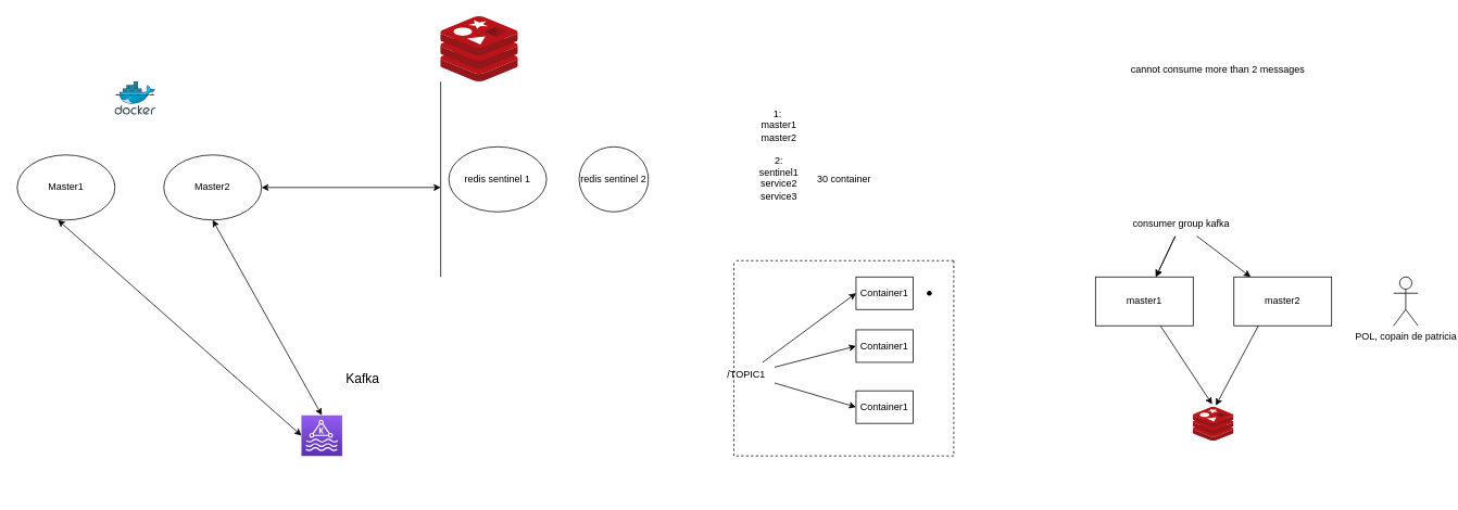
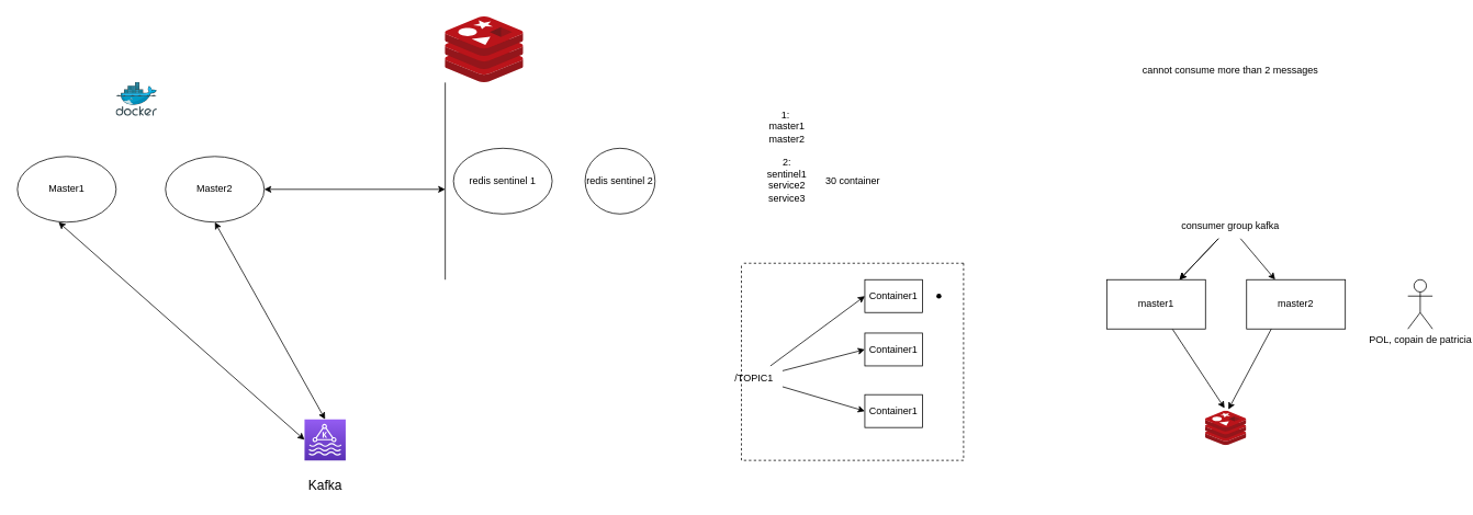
  <mxCell id="0" />
  <mxCell id="1" parent="0" />
  <mxCell id="2" value="" style="sketch=0;aspect=fixed;html=1;points=[];align=center;image;fontSize=12;image=img/lib/mscae/Docker.svg;" parent="1" vertex="1"><mxGeometry x="140" y="100" width="50" height="41" as="geometry" /></mxCell>
  <mxCell id="3" value="Master1" style="ellipse;whiteSpace=wrap;html=1;" parent="1" vertex="1"><mxGeometry x="20" y="190" width="120" height="80" as="geometry" /></mxCell>
  <mxCell id="4" value="Master2" style="ellipse;whiteSpace=wrap;html=1;" parent="1" vertex="1"><mxGeometry x="200" y="190" width="120" height="80" as="geometry" /></mxCell>
  <mxCell id="5" value="" style="sketch=0;aspect=fixed;html=1;points=[];align=center;image;fontSize=12;image=img/lib/mscae/Cache_Redis_Product.svg;" parent="1" vertex="1"><mxGeometry x="540" y="20" width="95.24" height="80" as="geometry" /></mxCell>
  <mxCell id="6" value="&lt;span style=&quot;&quot;&gt;redis sentinel 1&lt;/span&gt;" style="ellipse;whiteSpace=wrap;html=1;" parent="1" vertex="1"><mxGeometry x="550" y="180" width="120" height="80" as="geometry" /></mxCell>
  <mxCell id="7" value="&lt;span style=&quot;&quot;&gt;redis sentinel 2&lt;/span&gt;" style="ellipse;whiteSpace=wrap;html=1;" parent="1" vertex="1"><mxGeometry x="710" y="180" width="85" height="80" as="geometry" /></mxCell>
  <mxCell id="8" value="" style="sketch=0;points=[[0,0,0],[0.25,0,0],[0.5,0,0],[0.75,0,0],[1,0,0],[0,1,0],[0.25,1,0],[0.5,1,0],[0.75,1,0],[1,1,0],[0,0.25,0],[0,0.5,0],[0,0.75,0],[1,0.25,0],[1,0.5,0],[1,0.75,0]];outlineConnect=0;fontColor=#232F3E;gradientColor=#945DF2;gradientDirection=north;fillColor=#5A30B5;strokeColor=#ffffff;dashed=0;verticalLabelPosition=bottom;verticalAlign=top;align=center;html=1;fontSize=12;fontStyle=0;aspect=fixed;shape=mxgraph.aws4.resourceIcon;resIcon=mxgraph.aws4.managed_streaming_for_kafka;" parent="1" vertex="1"><mxGeometry x="369" y="510" width="50" height="50" as="geometry" /></mxCell>
  <mxCell id="9" value="" style="endArrow=classic;startArrow=classic;html=1;exitX=0.5;exitY=1;exitDx=0;exitDy=0;entryX=0.5;entryY=0;entryDx=0;entryDy=0;entryPerimeter=0;" parent="1" source="4" target="8" edge="1"><mxGeometry width="50" height="50" relative="1" as="geometry"><mxPoint x="360" y="320" as="sourcePoint" /><mxPoint x="410" y="270" as="targetPoint" /></mxGeometry></mxCell>
  <mxCell id="10" value="" style="endArrow=classic;startArrow=classic;html=1;exitX=0.5;exitY=1;exitDx=0;exitDy=0;entryX=0;entryY=0.5;entryDx=0;entryDy=0;entryPerimeter=0;" parent="1" target="8" edge="1"><mxGeometry width="50" height="50" relative="1" as="geometry"><mxPoint x="70" y="270" as="sourcePoint" /><mxPoint x="204" y="510" as="targetPoint" /></mxGeometry></mxCell>
  <mxCell id="11" value="" style="endArrow=none;html=1;" parent="1" edge="1"><mxGeometry width="50" height="50" relative="1" as="geometry"><mxPoint x="540" y="340" as="sourcePoint" /><mxPoint x="540" y="100" as="targetPoint" /></mxGeometry></mxCell>
  <mxCell id="12" value="" style="endArrow=classic;startArrow=classic;html=1;exitX=1;exitY=0.5;exitDx=0;exitDy=0;" parent="1" source="4" edge="1"><mxGeometry width="50" height="50" relative="1" as="geometry"><mxPoint x="460" y="320" as="sourcePoint" /><mxPoint x="540" y="230" as="targetPoint" /></mxGeometry></mxCell>
- <mxCell id="13" value="Kafka" style="text;html=1;align=center;verticalAlign=middle;resizable=0;points=[];autosize=1;strokeColor=none;fillColor=none;strokeWidth=0;fontSize=16;" parent="1" vertex="1"><mxGeometry x="414" y="450" width="60" height="30" as="geometry" /></mxCell>
+ <mxCell id="13" value="Kafka" style="text;html=1;align=center;verticalAlign=middle;resizable=0;points=[];autosize=1;strokeColor=none;fillColor=none;strokeWidth=0;fontSize=16;" parent="1" vertex="1"><mxGeometry x="364" y="575" width="60" height="30" as="geometry" /></mxCell>
  <mxCell id="14" value="1:&amp;nbsp;&lt;br&gt;master1&lt;br&gt;master2&lt;br&gt;&lt;br&gt;2:&lt;br&gt;sentinel1&lt;br&gt;service2&lt;br&gt;service3" style="text;html=1;align=center;verticalAlign=middle;resizable=0;points=[];autosize=1;strokeColor=none;fillColor=none;" parent="1" vertex="1"><mxGeometry x="920" y="125" width="70" height="130" as="geometry" /></mxCell>
  <mxCell id="15" value="30 container" style="text;html=1;align=center;verticalAlign=middle;resizable=0;points=[];autosize=1;strokeColor=none;fillColor=none;" parent="1" vertex="1"><mxGeometry x="990" y="205" width="90" height="30" as="geometry" /></mxCell>
  <mxCell id="16" style="edgeStyle=none;html=1;entryX=0;entryY=0.5;entryDx=0;entryDy=0;" parent="1" source="19" target="20" edge="1"><mxGeometry relative="1" as="geometry" /></mxCell>
  <mxCell id="17" style="edgeStyle=none;html=1;entryX=0;entryY=0.5;entryDx=0;entryDy=0;" parent="1" source="19" target="21" edge="1"><mxGeometry relative="1" as="geometry" /></mxCell>
  <mxCell id="18" style="edgeStyle=none;html=1;entryX=0;entryY=0.5;entryDx=0;entryDy=0;" parent="1" source="19" target="22" edge="1"><mxGeometry relative="1" as="geometry" /></mxCell>
  <mxCell id="19" value="/TOPIC1" style="text;html=1;align=center;verticalAlign=middle;resizable=0;points=[];autosize=1;strokeColor=none;fillColor=none;" parent="1" vertex="1"><mxGeometry x="880" y="445" width="70" height="30" as="geometry" /></mxCell>
  <mxCell id="20" value="Container1" style="whiteSpace=wrap;html=1;" parent="1" vertex="1"><mxGeometry x="1050" y="340" width="70" height="40" as="geometry" /></mxCell>
  <mxCell id="21" value="Container1" style="whiteSpace=wrap;html=1;" parent="1" vertex="1"><mxGeometry x="1050" y="405" width="70" height="40" as="geometry" /></mxCell>
  <mxCell id="22" value="Container1" style="whiteSpace=wrap;html=1;" parent="1" vertex="1"><mxGeometry x="1050" y="480" width="70" height="40" as="geometry" /></mxCell>
  <mxCell id="23" value="" style="shape=waypoint;sketch=0;size=6;pointerEvents=1;points=[];fillColor=none;resizable=0;rotatable=0;perimeter=centerPerimeter;snapToPoint=1;" parent="1" vertex="1"><mxGeometry x="1130" y="350" width="20" height="20" as="geometry" /></mxCell>
  <mxCell id="24" value="" style="endArrow=none;dashed=1;html=1;" parent="1" edge="1"><mxGeometry width="50" height="50" relative="1" as="geometry"><mxPoint x="900" y="560" as="sourcePoint" /><mxPoint x="900" y="320" as="targetPoint" /></mxGeometry></mxCell>
  <mxCell id="25" value="" style="endArrow=none;dashed=1;html=1;" parent="1" edge="1"><mxGeometry width="50" height="50" relative="1" as="geometry"><mxPoint x="1170" y="320" as="sourcePoint" /><mxPoint x="900" y="320" as="targetPoint" /></mxGeometry></mxCell>
  <mxCell id="26" value="" style="endArrow=none;dashed=1;html=1;" parent="1" edge="1"><mxGeometry width="50" height="50" relative="1" as="geometry"><mxPoint x="1170" y="560" as="sourcePoint" /><mxPoint x="900" y="560" as="targetPoint" /></mxGeometry></mxCell>
  <mxCell id="27" value="" style="endArrow=none;dashed=1;html=1;" parent="1" edge="1"><mxGeometry width="50" height="50" relative="1" as="geometry"><mxPoint x="1170" y="320" as="sourcePoint" /><mxPoint x="1170" y="560" as="targetPoint" /></mxGeometry></mxCell>
  <mxCell id="28" value="" style="edgeStyle=none;html=1;" parent="1" source="31" target="33" edge="1"><mxGeometry relative="1" as="geometry" /></mxCell>
  <mxCell id="29" value="" style="edgeStyle=none;html=1;" parent="1" source="31" target="33" edge="1"><mxGeometry relative="1" as="geometry" /></mxCell>
  <mxCell id="30" value="" style="edgeStyle=none;html=1;" parent="1" source="31" target="34" edge="1"><mxGeometry relative="1" as="geometry" /></mxCell>
- <mxCell id="31" value="consumer group kafka" style="text;html=1;align=center;verticalAlign=middle;resizable=0;points=[];autosize=1;strokeColor=none;fillColor=none;" parent="1" vertex="1"><mxGeometry x="1379" y="260" width="140" height="30" as="geometry" /></mxCell>
+ <mxCell id="31" value="consumer group kafka" style="text;html=1;align=center;verticalAlign=middle;resizable=0;points=[];autosize=1;strokeColor=none;fillColor=none;" parent="1" vertex="1"><mxGeometry x="1424" y="260" width="140" height="30" as="geometry" /></mxCell>
  <mxCell id="32" value="" style="edgeStyle=none;html=1;entryX=0.465;entryY=-0.084;entryDx=0;entryDy=0;entryPerimeter=0;" parent="1" source="33" target="36" edge="1"><mxGeometry relative="1" as="geometry"><mxPoint x="1404" y="480" as="targetPoint" /></mxGeometry></mxCell>
  <mxCell id="33" value="master1" style="whiteSpace=wrap;html=1;" parent="1" vertex="1"><mxGeometry x="1344" y="340" width="120" height="60" as="geometry" /></mxCell>
  <mxCell id="34" value="master2" style="whiteSpace=wrap;html=1;" parent="1" vertex="1"><mxGeometry x="1514" y="340" width="120" height="60" as="geometry" /></mxCell>
  <mxCell id="35" value="cannot consume more than 2 messages" style="text;html=1;align=center;verticalAlign=middle;resizable=0;points=[];autosize=1;strokeColor=none;fillColor=none;" parent="1" vertex="1"><mxGeometry x="1374" y="70" width="240" height="30" as="geometry" /></mxCell>
  <mxCell id="36" value="" style="sketch=0;aspect=fixed;html=1;points=[];align=center;image;fontSize=12;image=img/lib/mscae/Cache_Redis_Product.svg;" parent="1" vertex="1"><mxGeometry x="1464" y="500" width="50" height="42" as="geometry" /></mxCell>
  <mxCell id="37" value="" style="edgeStyle=none;html=1;exitX=0.25;exitY=1;exitDx=0;exitDy=0;entryX=0.557;entryY=-0.048;entryDx=0;entryDy=0;entryPerimeter=0;" parent="1" source="34" target="36" edge="1"><mxGeometry relative="1" as="geometry"><mxPoint x="1433.747" y="410" as="sourcePoint" /><mxPoint x="1490" y="495" as="targetPoint" /></mxGeometry></mxCell>
  <mxCell id="38" value="POL, copain de patricia" style="shape=umlActor;verticalLabelPosition=bottom;verticalAlign=top;html=1;outlineConnect=0;" parent="1" vertex="1"><mxGeometry x="1710" y="340" width="30" height="60" as="geometry" /></mxCell>
